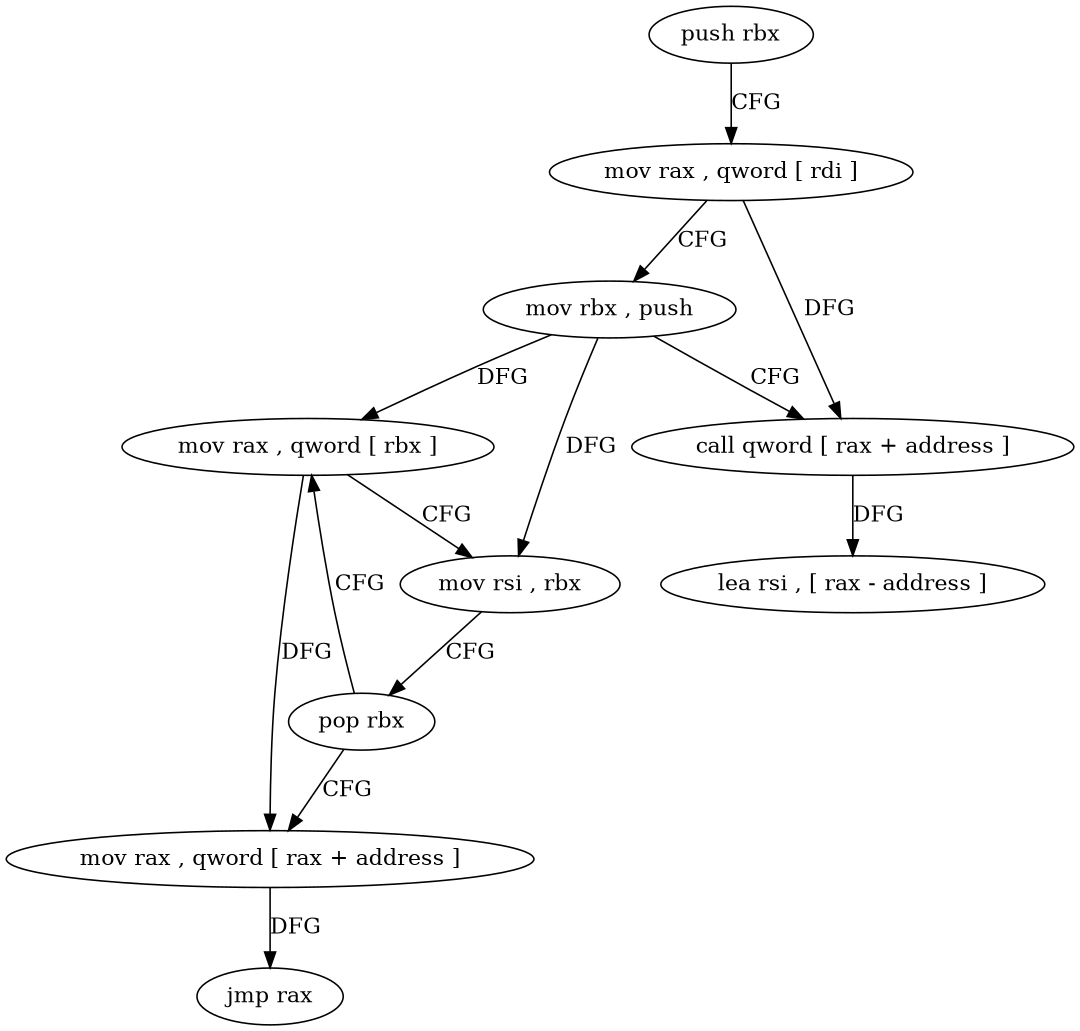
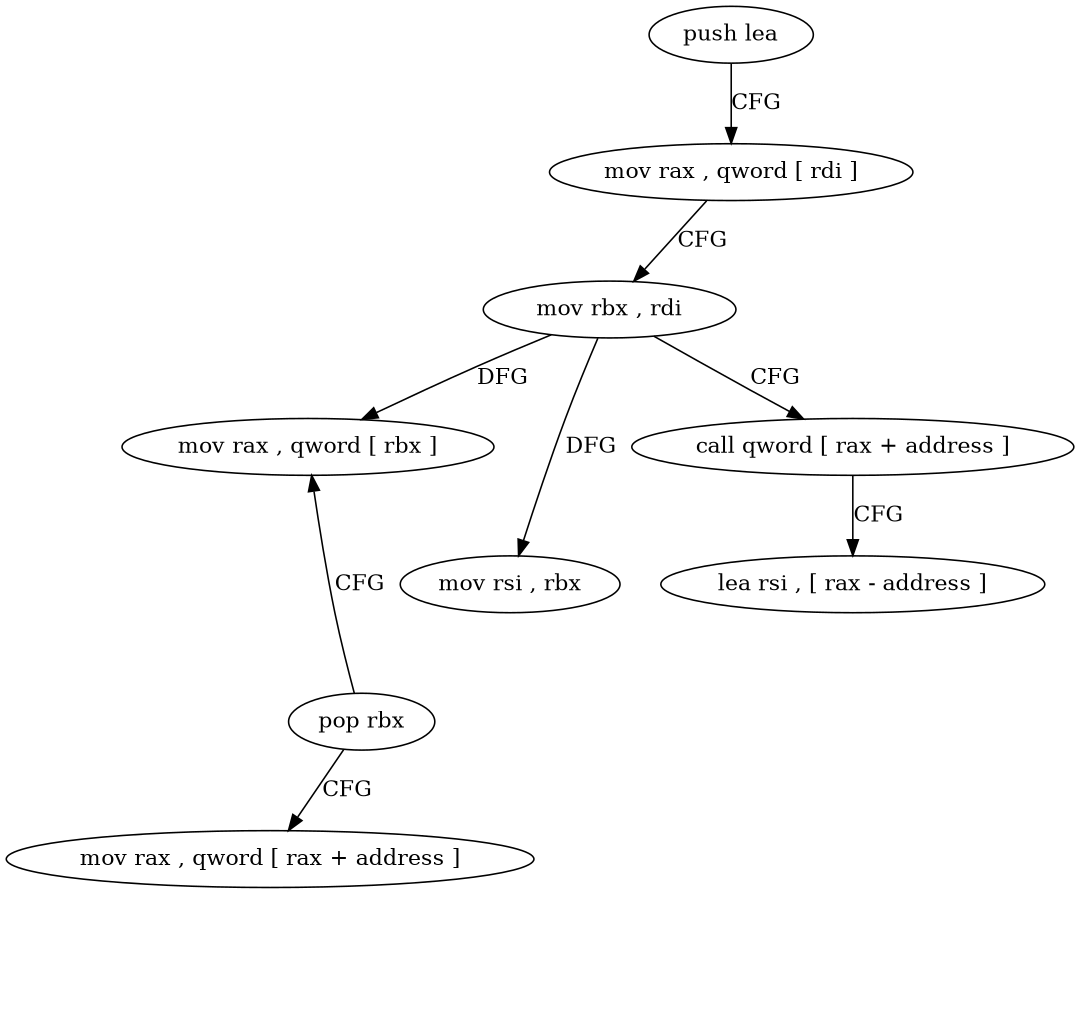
  digraph {
-   n1 [label="push rbx"]
+   n1 [label="push lea"]
    n2 [label="mov rax , qword [ rdi ]"]
-   n3 [label="mov rbx , push"]
+   n3 [label="mov rbx , rdi"]
    n4 [label="call qword [ rax + address ]"]
    n5 [label="mov rax , qword [ rbx ]"]
    n6 [label="mov rsi , rbx"]
    n7 [label="lea rsi , [ rax - address ]"]
    n8 [label="mov rax , qword [ rax + address ]"]
    n9 [label="pop rbx"]
-   n10 [label="jmp rax"]
    n1 -> n2 [label=CFG]
    n2 -> n3 [label=CFG]
-   n2 -> n4 [label=DFG]
    n3 -> n4 [label=CFG]
    n3 -> n5 [label=DFG]
    n3 -> n6 [label=DFG]
-   n4 -> n7 [label=DFG]
-   n5 -> n6 [label=CFG]
-   n5 -> n8 [label=DFG]
-   n6 -> n9 [label=CFG]
-   n8 -> n10 [label=DFG]
+   n4 -> n7 [label=CFG]
    n9 -> n5 [label=CFG]
    n9 -> n8 [label=CFG]
  }
